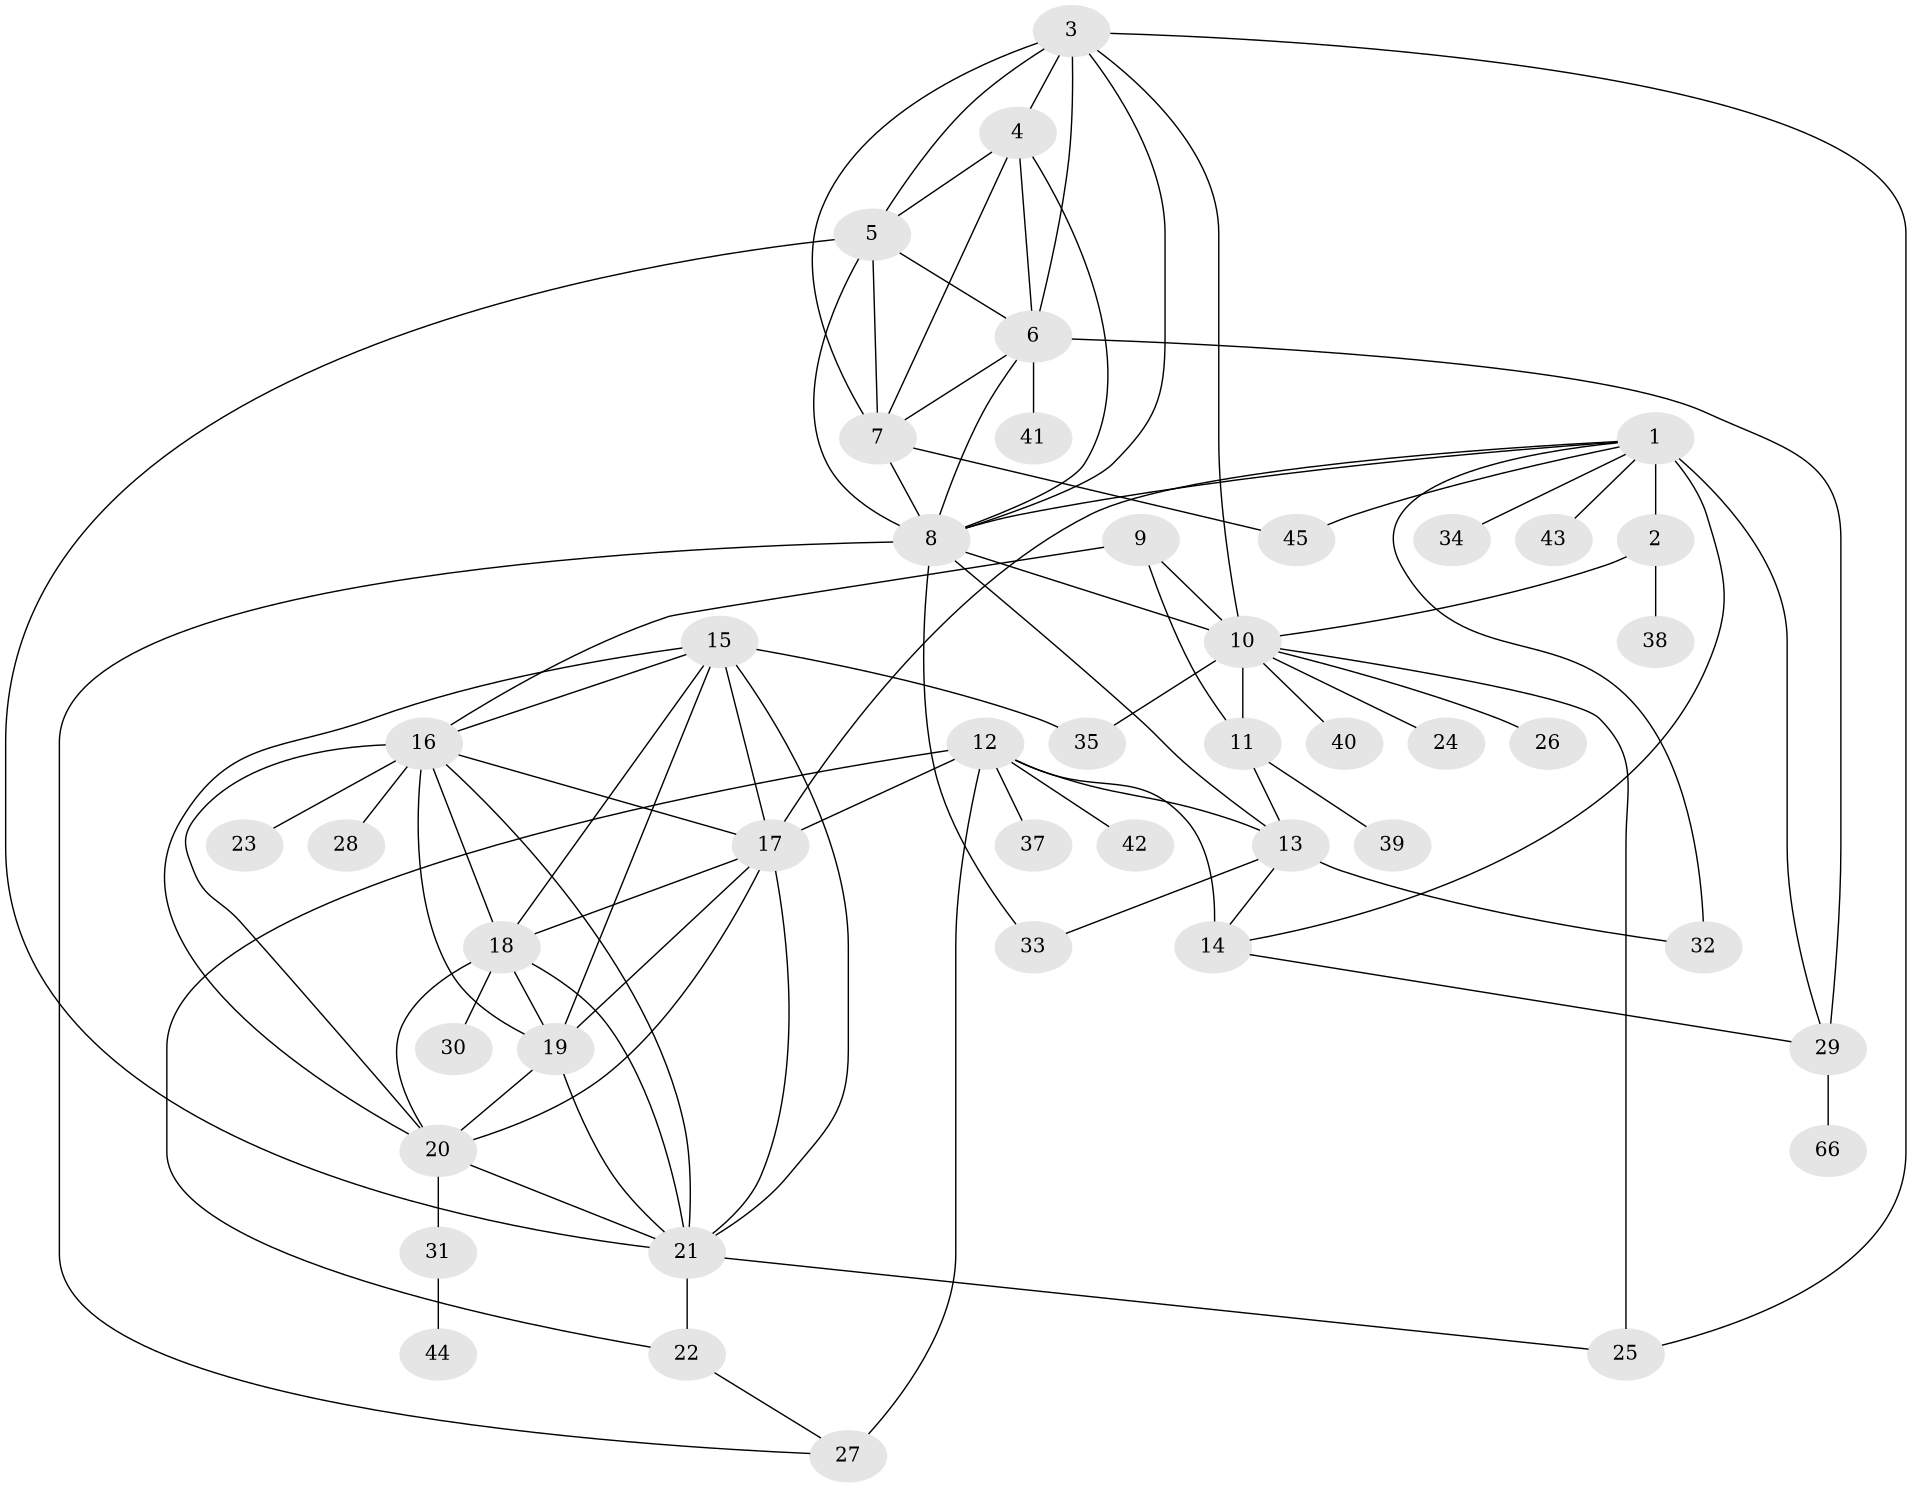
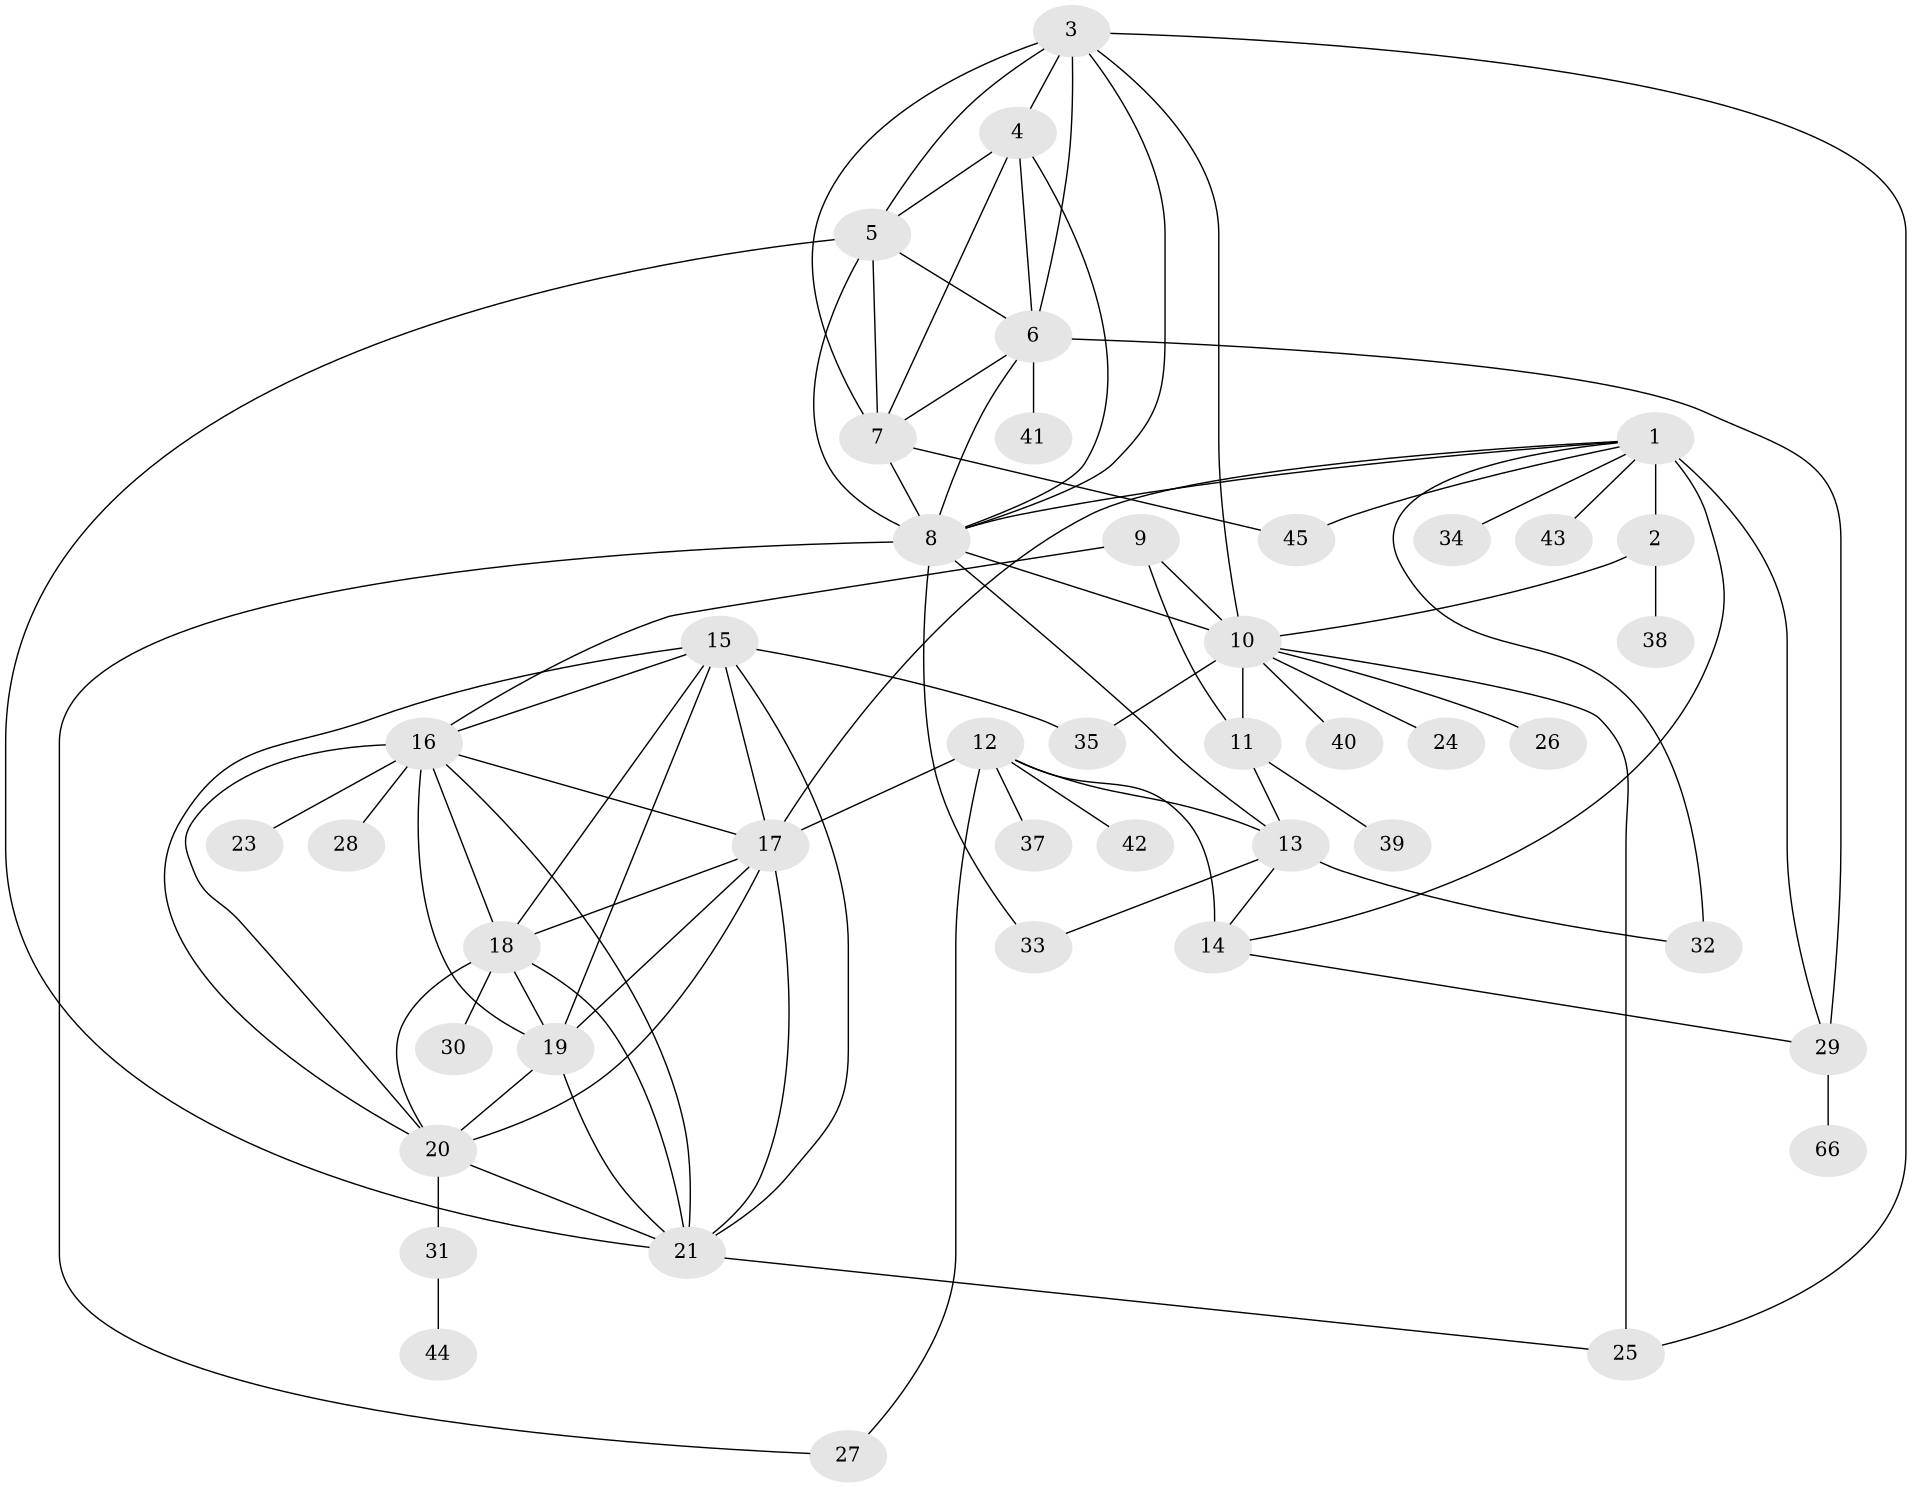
  graph {
    node [color=gray90 style=filled]
    edge [weight=1.0]
    1
    2
    8
    14
    17
    29
    32
    34
    43
    45
    10
    38
    13
    27
    33
    21
    18
    19
    20
    n20 [label=66]
    25
    11
    24
    26
    35
    40
    3
    4
    5
    6
    7
    41
-   22
    9
    16
    39
    23
    28
    12
    37
    42
    15
    30
    31
    44
    1 -- 2 [weight=6.0]
    1 -- 8
    1 -- 14
    1 -- 17
    1 -- 29
    1 -- 32
    1 -- 34
    1 -- 43
    1 -- 45
    2 -- 10
    2 -- 38
    8 -- 10
    8 -- 13
    8 -- 27
    8 -- 33 [weight=4.0]
    14 -- 29
    17 -- 21
    17 -- 18
    17 -- 19
    17 -- 20
    29 -- n20
    10 -- 25 [weight=4.0]
    10 -- 11 [weight=5.0]
    10 -- 24
    10 -- 26
    10 -- 35 [weight=2.0]
    10 -- 40 [weight=4.0]
    13 -- 14
    13 -- 32
    13 -- 33
    21 -- 25
-   21 -- 22
    18 -- 21
    18 -- 19
    18 -- 20
    18 -- 30
    19 -- 21
    19 -- 20
    20 -- 21
    20 -- 31 [weight=3.0]
    11 -- 13
    11 -- 39
    3 -- 8 [weight=2.0]
    3 -- 10
    3 -- 25
    3 -- 4 [weight=2.0]
    3 -- 5 [weight=2.0]
    3 -- 6 [weight=2.0]
    3 -- 7 [weight=2.0]
    4 -- 8
    4 -- 5
    4 -- 6
    4 -- 7
    5 -- 8
    5 -- 21
    5 -- 6
    5 -- 7
    6 -- 8
    6 -- 29 [weight=4.0]
    6 -- 7
    6 -- 41
    7 -- 8
    7 -- 45 [weight=2.0]
-   22 -- 27
    9 -- 10 [weight=5.0]
    9 -- 11
    9 -- 16
    16 -- 17
    16 -- 21
    16 -- 18
    16 -- 19
    16 -- 20
    16 -- 23 [weight=3.0]
    16 -- 28
    12 -- 14 [weight=5.0]
    12 -- 17
    12 -- 13 [weight=5.0]
    12 -- 27 [weight=2.0]
-   12 -- 22
    12 -- 37 [weight=6.0]
    12 -- 42 [weight=2.0]
    15 -- 17
    15 -- 21
    15 -- 18
    15 -- 19
    15 -- 20
    15 -- 35 [weight=2.0]
    15 -- 16
    31 -- 44
  }
